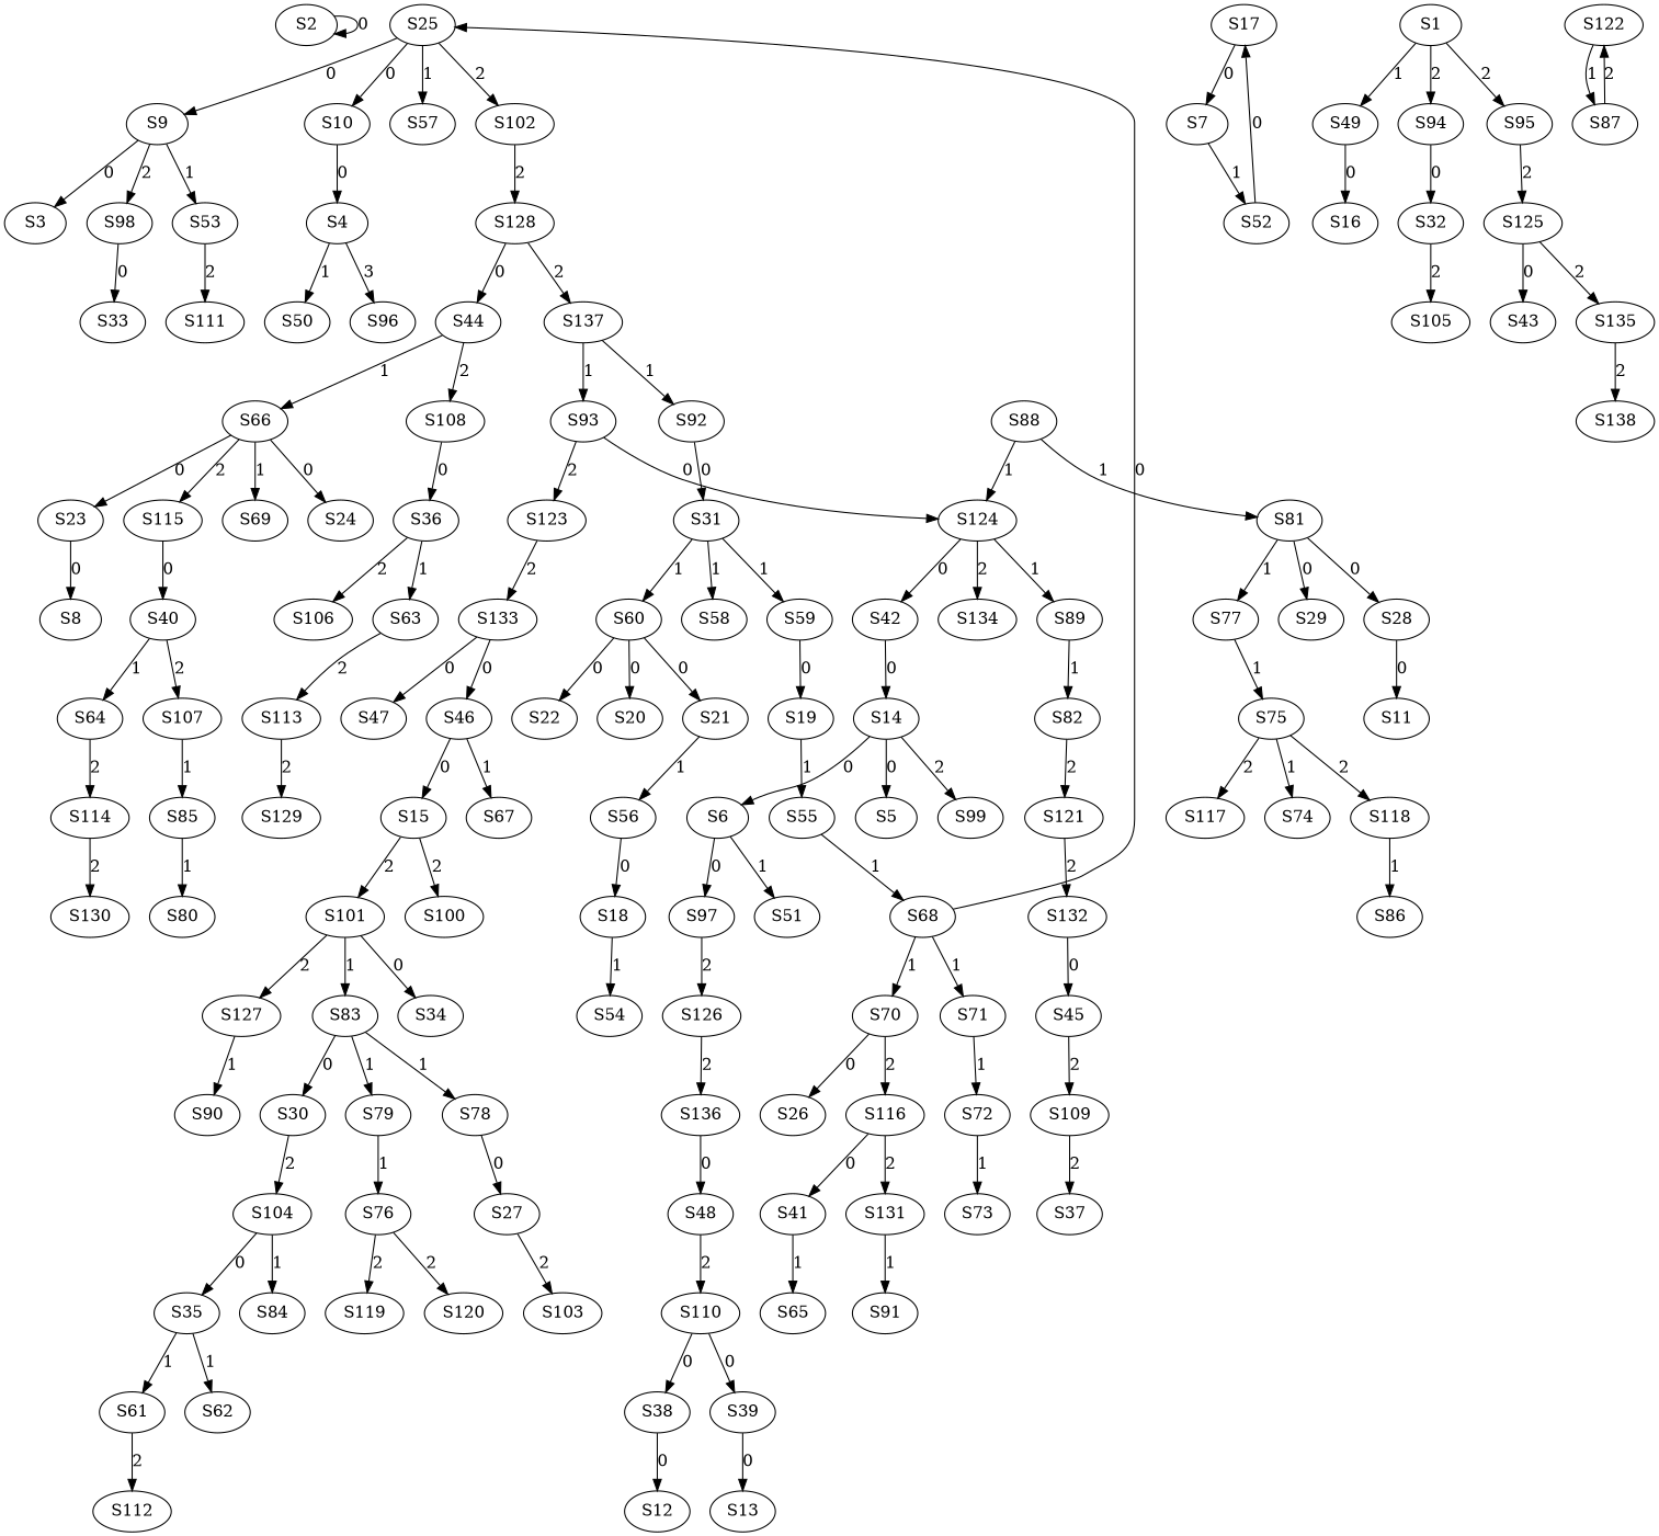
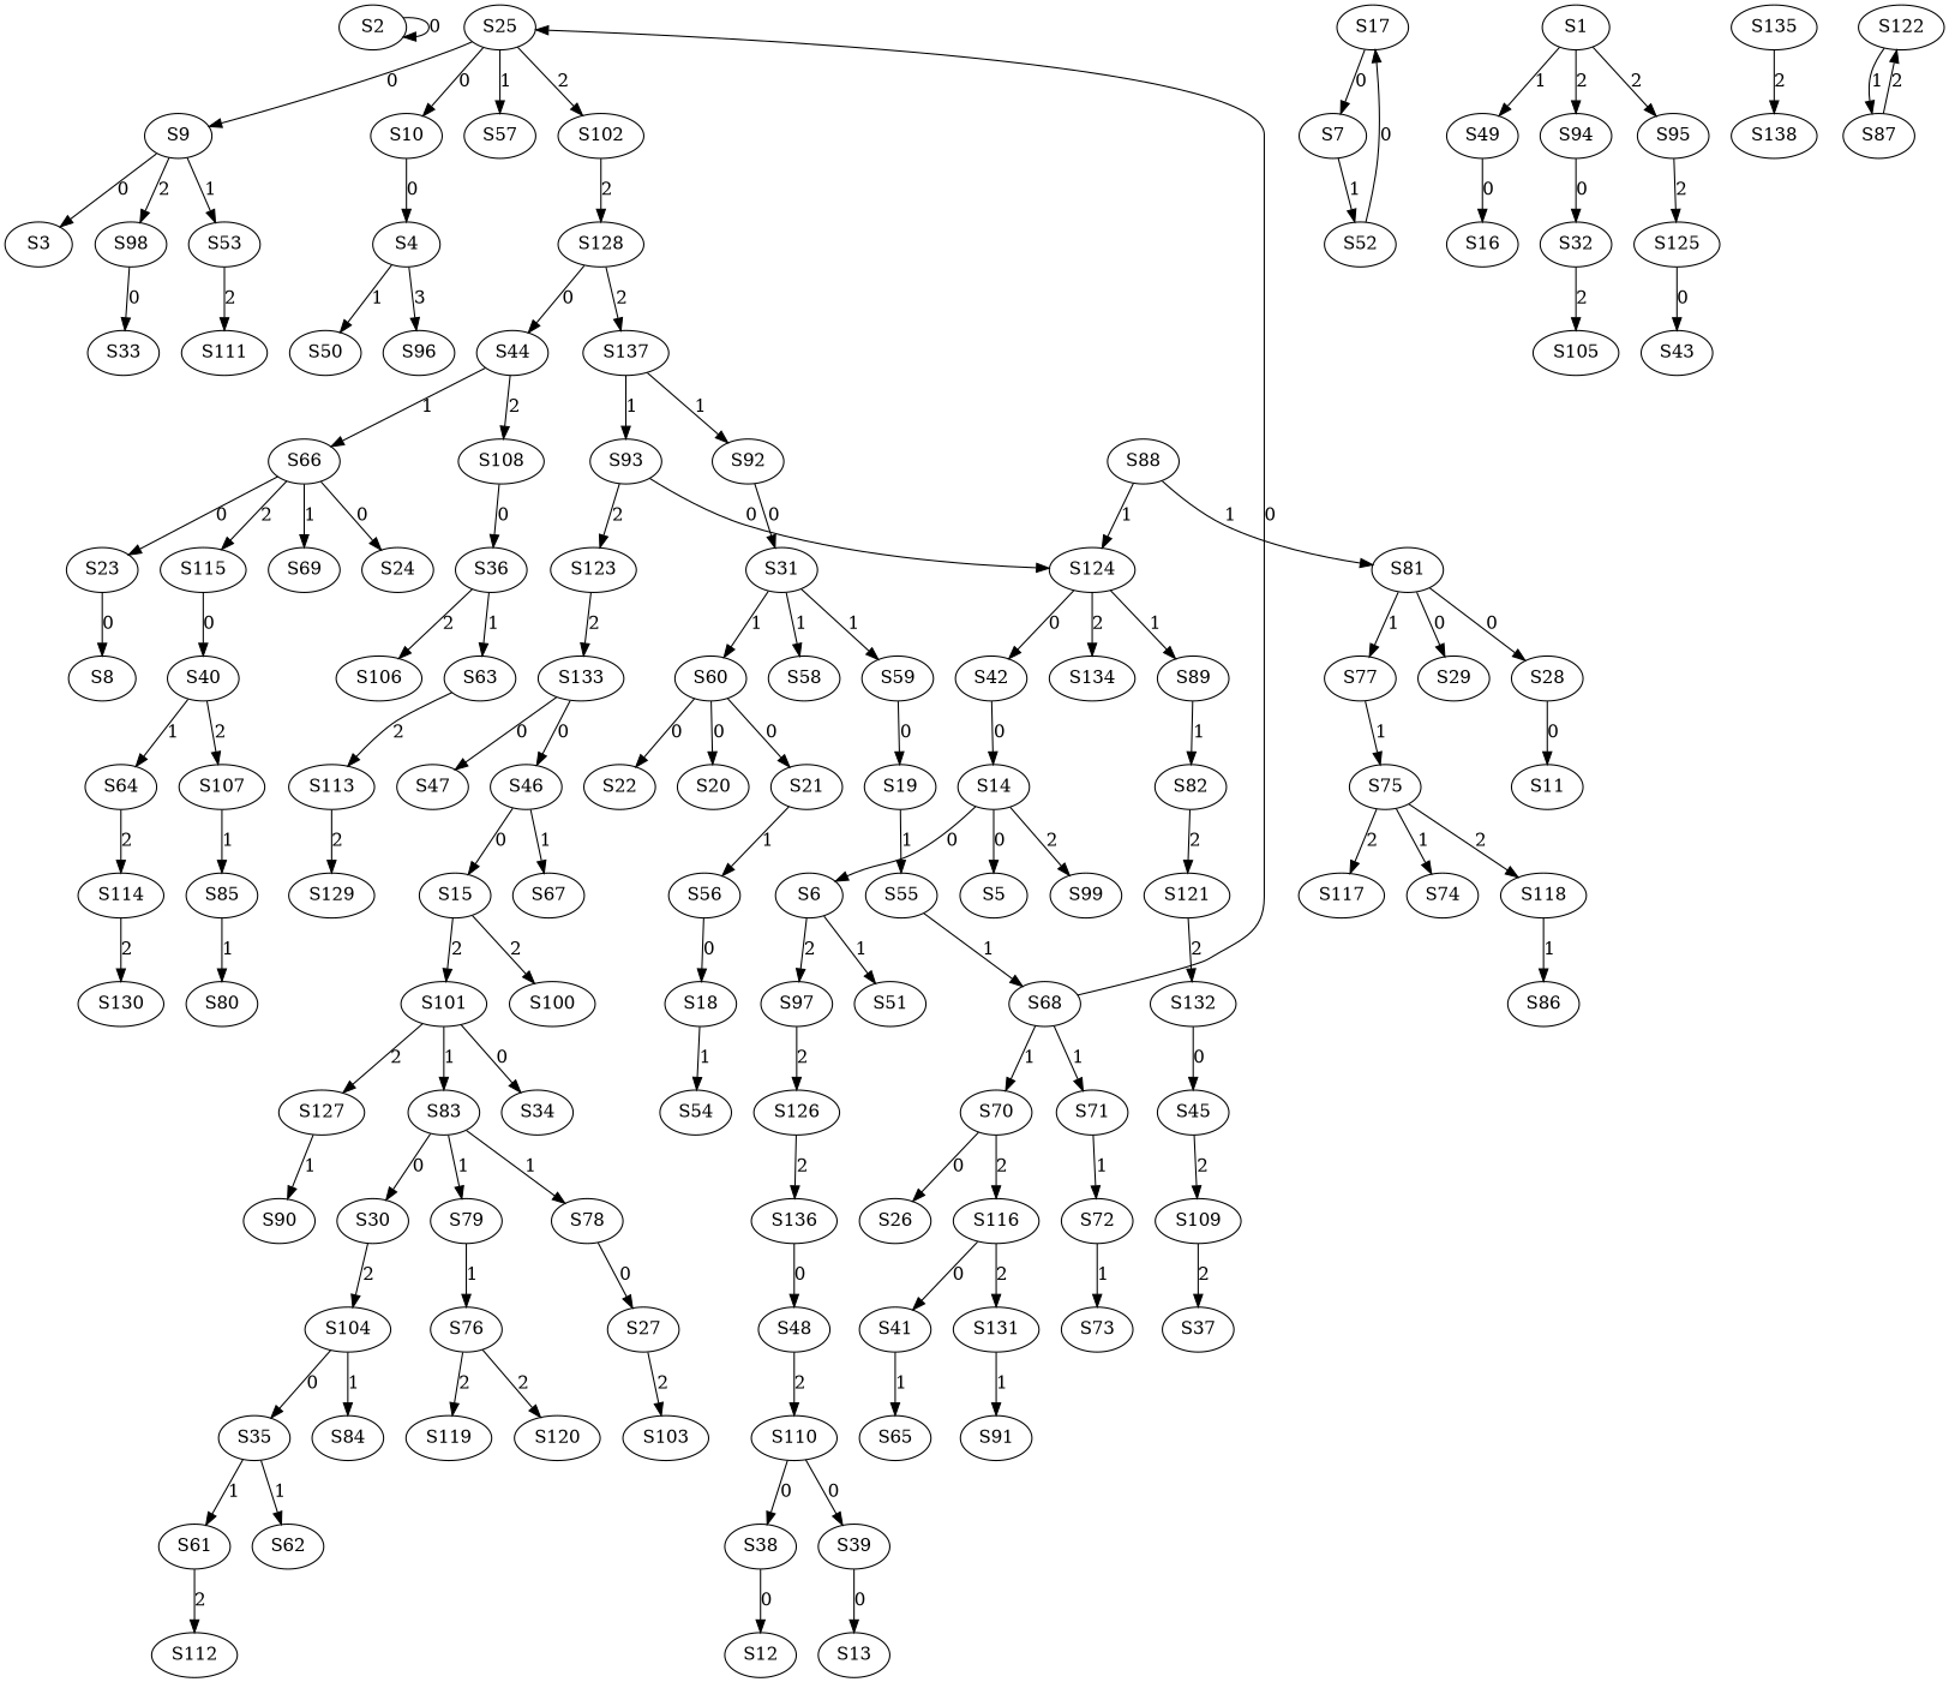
  strict digraph {
    S2
    S9
    S3
    S98
    S53
    S33
    S111
    S10
    S4
    S50
    S96
    S14
    S5
    S6
    S99
    S51
    S97
    S126
    S17
    S7
    S52
    S23
    S8
    S25
    S57
    S102
    S128
    S28
    S11
    S38
    S12
    S39
    S13
    S42
    S46
    S15
    S67
    S101
    S100
    S83
    S34
    S127
    S49
    S16
    S56
    S18
    S54
    S59
    S19
    S55
    S68
    S60
    S20
    S21
    S22
    S66
    S24
    S115
    S69
    S40
    S70
    S71
    S26
    S116
    S72
    S41
    S131
    S78
    S27
    S103
    S81
    S29
    S77
    S75
    S30
    S79
    S104
    S76
    S35
    S84
    S92
    S31
    S58
    S94
    S32
    S105
    S90
    S61
    S62
    S112
    S108
    S36
    S63
    S106
    S113
    S109
    S37
    S110
    S64
    S107
    S114
    S85
    S65
    S91
    S124
    S89
    S134
    S88
    S82
    S125
    S43
    S135
    S138
    S44
    S137
    S93
    S132
    S45
    S133
    S47
    S136
    S48
    S1
    S95
    S129
    S130
    S73
    S74
    S118
    S117
    S86
    S119
    S120
    S80
    S121
    S122
    S87
    S123
    S2 -> S2 [label=0]
    S9 -> S3 [label=0]
    S9 -> S98 [label=2]
    S9 -> S53 [label=1]
    S98 -> S33 [label=0]
    S53 -> S111 [label=2]
    S10 -> S4 [label=0]
    S4 -> S50 [label=1]
    S4 -> S96 [label=3]
    S14 -> S5 [label=0]
    S14 -> S6 [label=0]
    S14 -> S99 [label=2]
    S6 -> S51 [label=1]
-   S6 -> S97 [label=0]
+   S6 -> S97 [label=2]
    S97 -> S126 [label=2]
    S126 -> S136 [label=2]
    S17 -> S7 [label=0]
    S7 -> S52 [label=1]
    S52 -> S17 [label=0]
    S23 -> S8 [label=0]
    S25 -> S9 [label=0]
    S25 -> S10 [label=0]
    S25 -> S57 [label=1]
    S25 -> S102 [label=2]
    S102 -> S128 [label=2]
    S128 -> S44 [label=0]
    S128 -> S137 [label=2]
    S28 -> S11 [label=0]
    S38 -> S12 [label=0]
    S39 -> S13 [label=0]
    S42 -> S14 [label=0]
    S46 -> S15 [label=0]
    S46 -> S67 [label=1]
    S15 -> S101 [label=2]
    S15 -> S100 [label=2]
    S101 -> S83 [label=1]
    S101 -> S34 [label=0]
    S101 -> S127 [label=2]
    S83 -> S78 [label=1]
    S83 -> S30 [label=0]
    S83 -> S79 [label=1]
    S127 -> S90 [label=1]
    S49 -> S16 [label=0]
    S56 -> S18 [label=0]
    S18 -> S54 [label=1]
    S59 -> S19 [label=0]
    S19 -> S55 [label=1]
    S55 -> S68 [label=1]
    S68 -> S25 [label=0]
    S68 -> S70 [label=1]
    S68 -> S71 [label=1]
    S60 -> S20 [label=0]
    S60 -> S21 [label=0]
    S60 -> S22 [label=0]
    S21 -> S56 [label=1]
    S66 -> S23 [label=0]
    S66 -> S24 [label=0]
    S66 -> S115 [label=2]
    S66 -> S69 [label=1]
    S115 -> S40 [label=0]
    S40 -> S64 [label=1]
    S40 -> S107 [label=2]
    S70 -> S26 [label=0]
    S70 -> S116 [label=2]
    S71 -> S72 [label=1]
    S116 -> S41 [label=0]
    S116 -> S131 [label=2]
    S72 -> S73 [label=1]
    S41 -> S65 [label=1]
    S131 -> S91 [label=1]
    S78 -> S27 [label=0]
    S27 -> S103 [label=2]
    S81 -> S28 [label=0]
    S81 -> S29 [label=0]
    S81 -> S77 [label=1]
    S77 -> S75 [label=1]
    S75 -> S74 [label=1]
    S75 -> S118 [label=2]
    S75 -> S117 [label=2]
    S30 -> S104 [label=2]
    S79 -> S76 [label=1]
    S104 -> S35 [label=0]
    S104 -> S84 [label=1]
    S76 -> S119 [label=2]
    S76 -> S120 [label=2]
    S35 -> S61 [label=1]
    S35 -> S62 [label=1]
    S92 -> S31 [label=0]
    S31 -> S59 [label=1]
    S31 -> S60 [label=1]
    S31 -> S58 [label=1]
    S94 -> S32 [label=0]
    S32 -> S105 [label=2]
    S61 -> S112 [label=2]
    S108 -> S36 [label=0]
    S36 -> S63 [label=1]
    S36 -> S106 [label=2]
    S63 -> S113 [label=2]
    S113 -> S129 [label=2]
    S109 -> S37 [label=2]
    S110 -> S38 [label=0]
    S110 -> S39 [label=0]
    S64 -> S114 [label=2]
    S107 -> S85 [label=1]
    S114 -> S130 [label=2]
    S85 -> S80 [label=1]
    S124 -> S42 [label=0]
    S124 -> S89 [label=1]
    S124 -> S134 [label=2]
    S89 -> S82 [label=1]
    S88 -> S81 [label=1]
    S88 -> S124 [label=1]
    S82 -> S121 [label=2]
    S125 -> S43 [label=0]
-   S125 -> S135 [label=2]
    S135 -> S138 [label=2]
    S44 -> S66 [label=1]
    S44 -> S108 [label=2]
    S137 -> S92 [label=1]
    S137 -> S93 [label=1]
    S93 -> S124 [label=0]
    S93 -> S123 [label=2]
    S132 -> S45 [label=0]
    S45 -> S109 [label=2]
    S133 -> S46 [label=0]
    S133 -> S47 [label=0]
    S136 -> S48 [label=0]
    S48 -> S110 [label=2]
    S1 -> S49 [label=1]
    S1 -> S94 [label=2]
    S1 -> S95 [label=2]
    S95 -> S125 [label=2]
    S118 -> S86 [label=1]
    S121 -> S132 [label=2]
    S122 -> S87 [label=1]
    S87 -> S122 [label=2]
    S123 -> S133 [label=2]
  }
